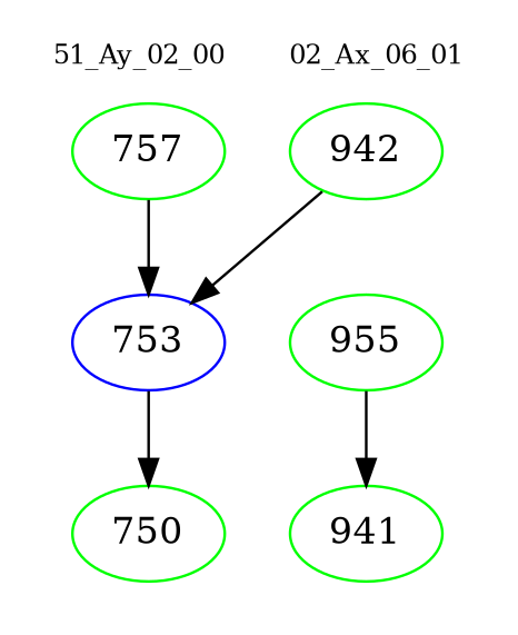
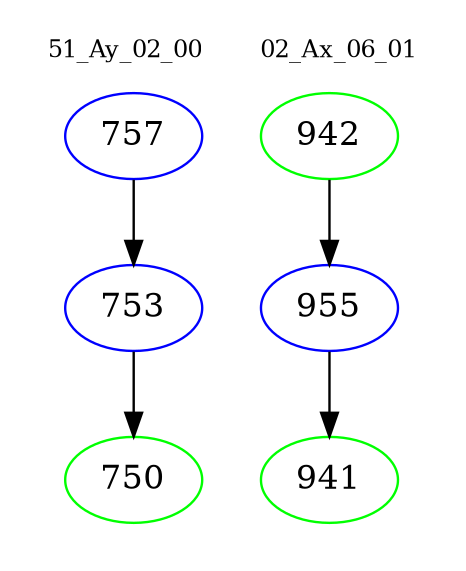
  digraph {
    node [color=green]
    edge [color=black]
-   n1 [label=757]
+   n1 [color=blue label=757]
    n2 [color=blue label=753]
    n3 [label=750]
    n4 [label=942]
-   n5 [label=955]
+   n5 [color=blue label=955]
    n6 [label=941]
    subgraph cluster_1 {
      color=white
      fontsize=10
      label="51_Ay_02_00"
      n1
      n2
      n3
    }
    subgraph cluster_2 {
      color=white
      fontsize=10
      label="02_Ax_06_01"
      n4
      n5
      n6
    }
    n1 -> n2
    n2 -> n3
-   n4 -> n2
+   n4 -> n5
    n5 -> n6
  }
